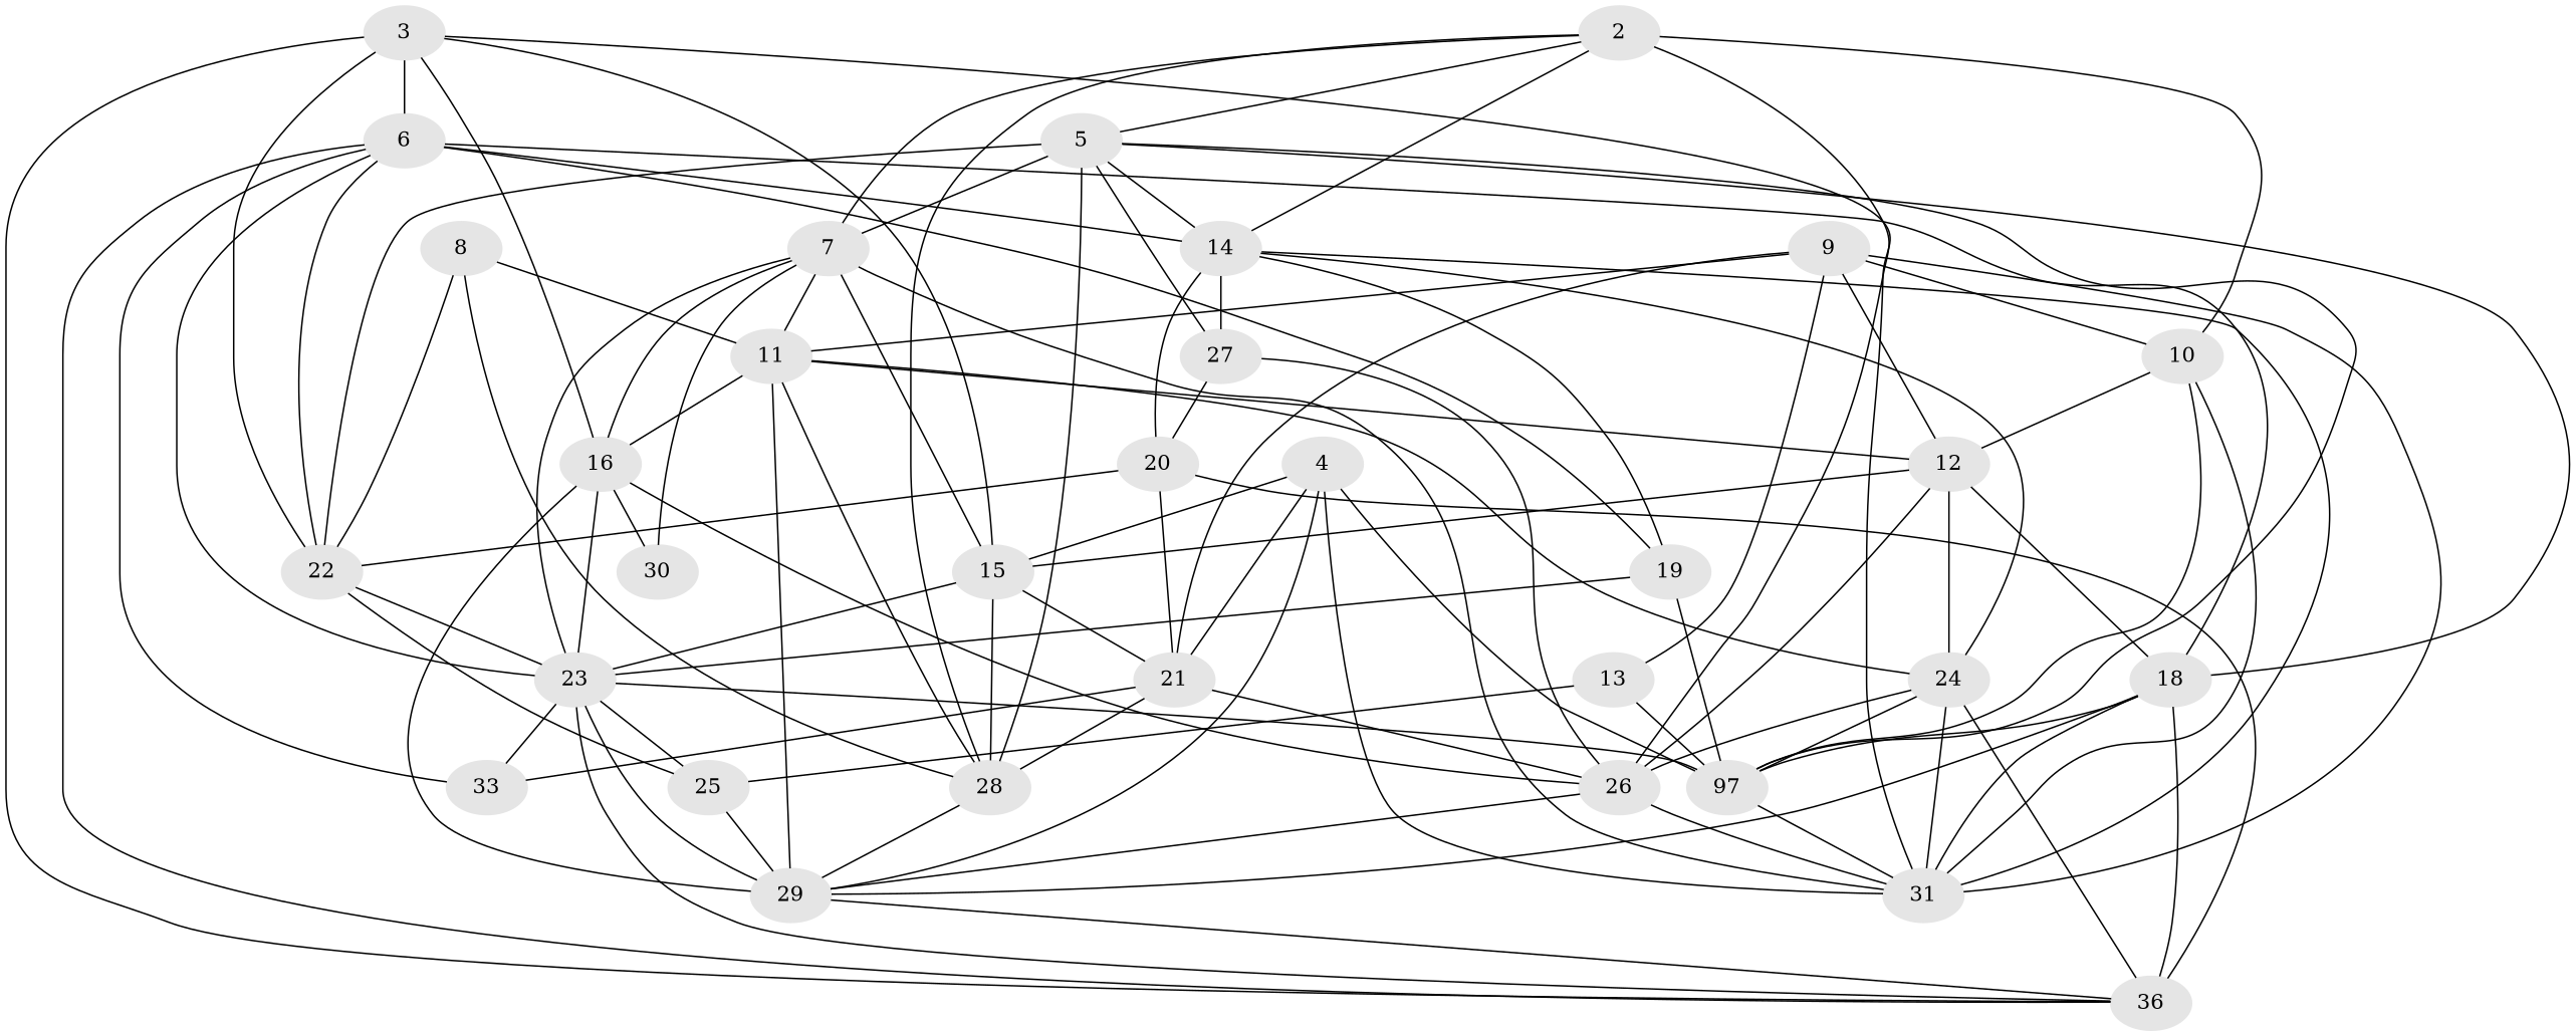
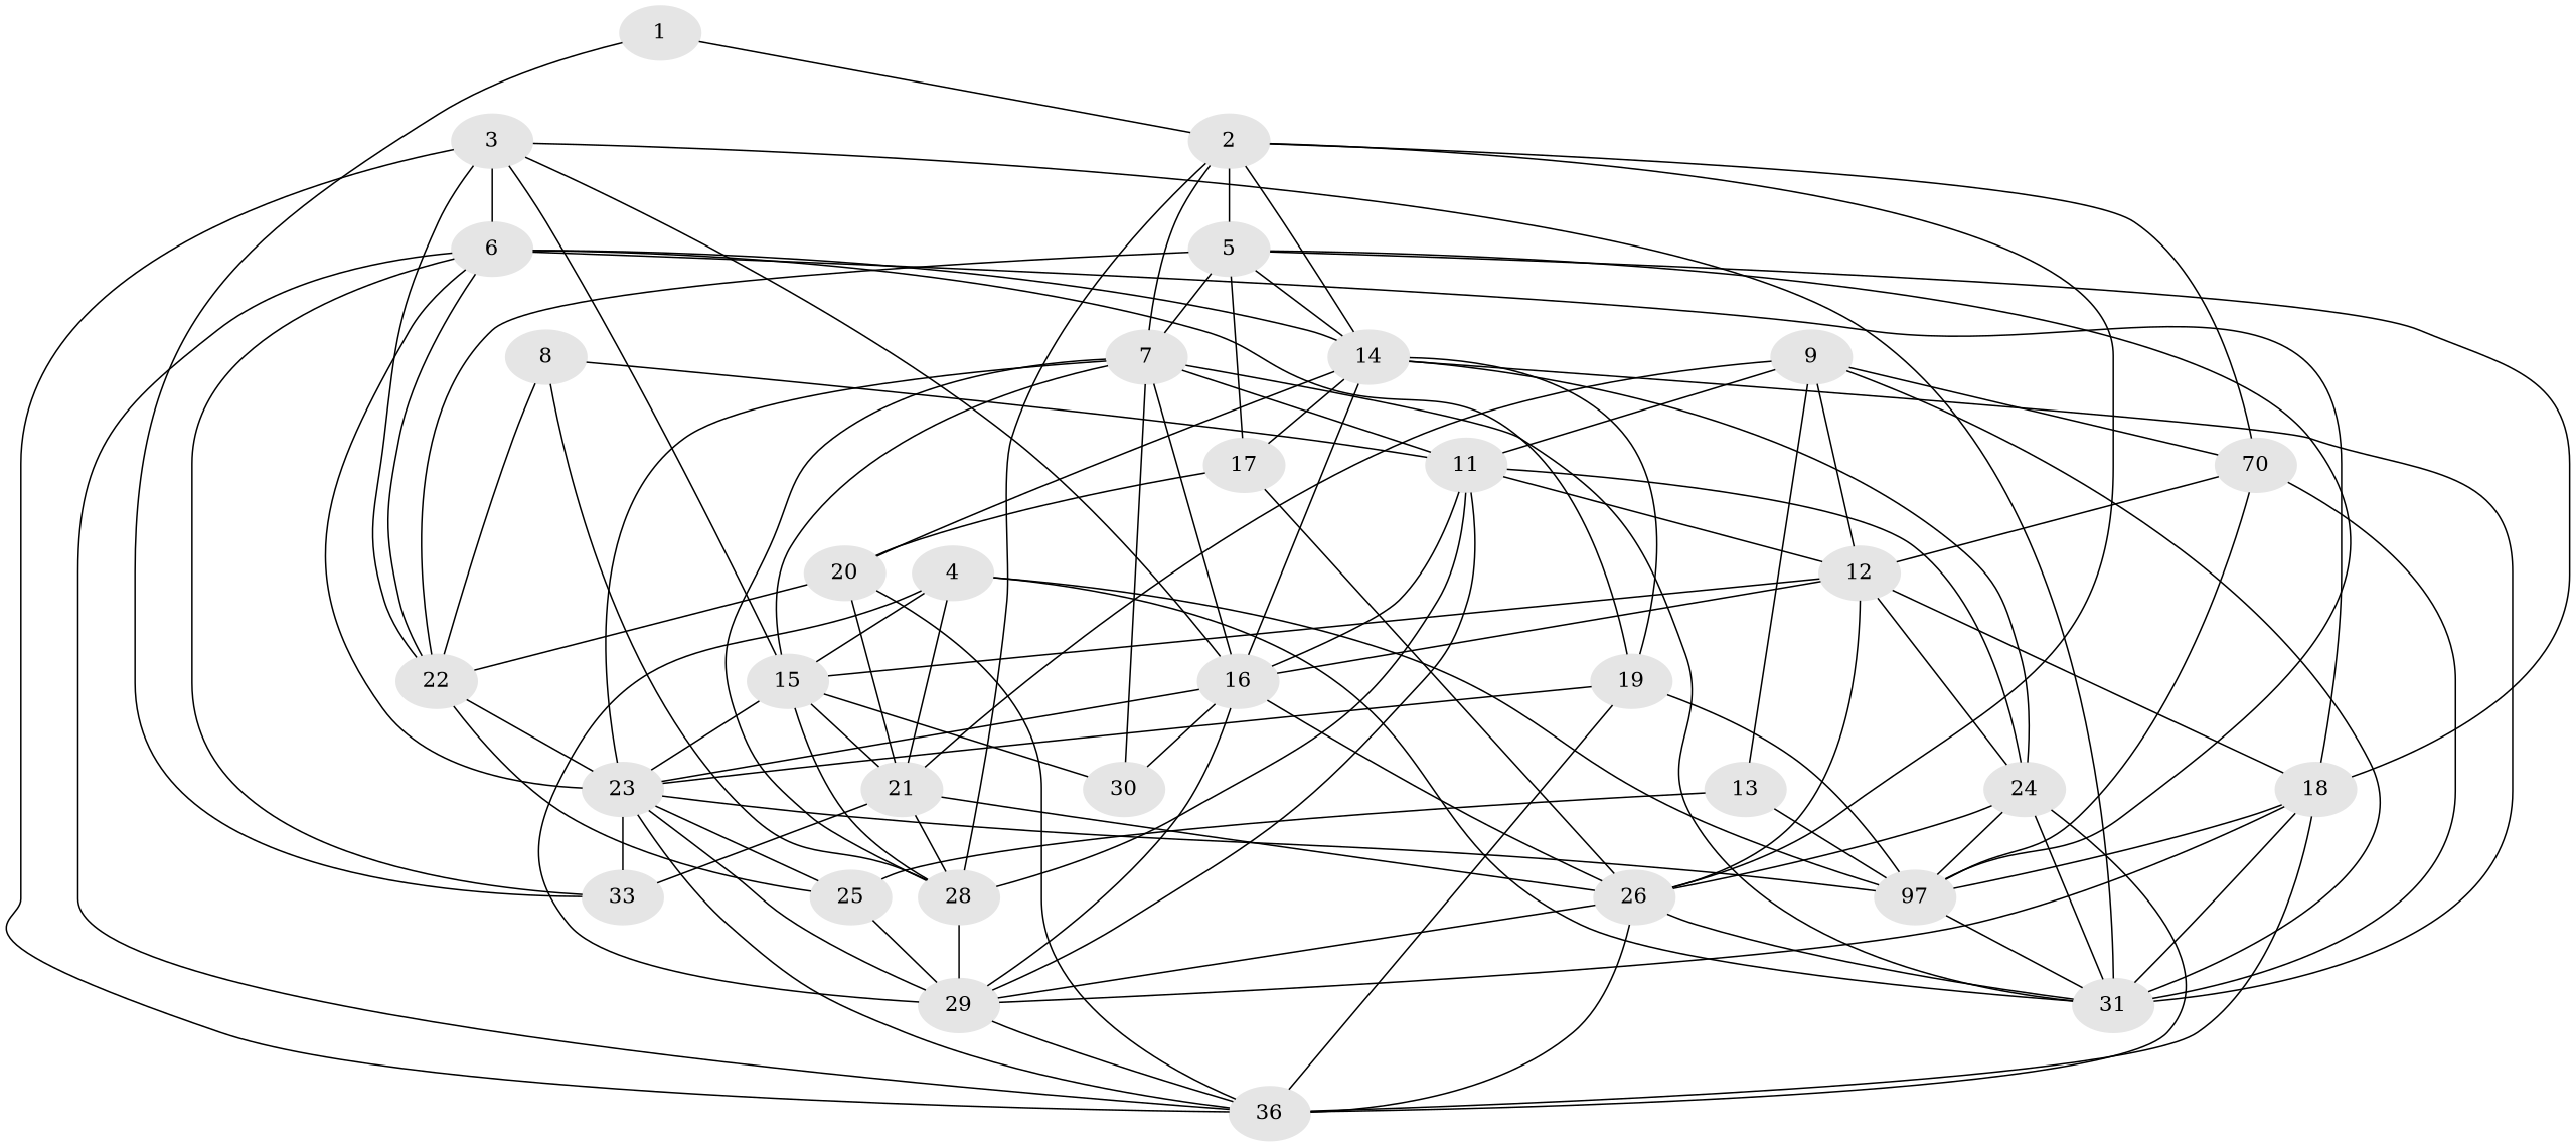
  graph {
    node [color=gray90 style=filled]
    edge [weight=1.0]
+   1
    2
    33
    5
    7
-   10
+   10 [label=70]
    14
    26
    28
    22
    n11 [label=97]
-   17 [label=27]
+   17
    18
    15
    16
    31
    23
    11
    30
    12
    19
    24
    20
    n24 [label=36]
    29
    3
    6
    21
    25
    4
    8
    9
    13
+   1 -- 2
+   1 -- 33
    2 -- 5
    2 -- 7
    2 -- 10
    2 -- 14
    2 -- 26
    2 -- 28
    5 -- 7 [weight=3.0]
    5 -- 14
-   5 -- 28 [weight=2.0]
+   7 -- 28 [weight=2.0]
    5 -- 22
    5 -- n11
    5 -- 17
    5 -- 18
    7 -- 15 [weight=2.0]
    7 -- 16
    7 -- 31
    7 -- 23
    7 -- 11
    7 -- 30
    10 -- n11
    10 -- 31 [weight=2.0]
    10 -- 12
    14 -- 17
+   14 -- 16
    14 -- 31
    14 -- 19
    14 -- 24
    14 -- 20 [weight=2.0]
    26 -- 31
+   26 -- n24
    26 -- 29
    28 -- 29
    22 -- 23
    22 -- 25
    n11 -- 31
    17 -- 26
    17 -- 20
    18 -- n11
    18 -- 31
    18 -- n24 [weight=2.0]
    18 -- 29
    15 -- 28
    15 -- 23 [weight=2.0]
+   15 -- 30
    15 -- 21
    16 -- 26
    16 -- 23
    16 -- 30
    16 -- 29
    23 -- 33 [weight=2.0]
    23 -- n11
    23 -- n24
    23 -- 29
    23 -- 25
    11 -- 28
    11 -- 16
    11 -- 12
    11 -- 24
    11 -- 29 [weight=2.0]
    12 -- 26
    12 -- 18
    12 -- 15
+   12 -- 16
    12 -- 24
    19 -- n11
    19 -- 23
+   19 -- n24
    24 -- 26 [weight=2.0]
    24 -- n11
    24 -- 31
    24 -- n24 [weight=2.0]
    20 -- 22
    20 -- n24 [weight=2.0]
    20 -- 21
    29 -- n24
    3 -- 22 [weight=2.0]
    3 -- 15
    3 -- 16
    3 -- 31
    3 -- n24
    3 -- 6 [weight=2.0]
    6 -- 33
    6 -- 14
    6 -- 22
    6 -- 18 [weight=2.0]
    6 -- 23
    6 -- 19
    6 -- n24
    21 -- 33 [weight=2.0]
    21 -- 26
    21 -- 28
    25 -- 29 [weight=3.0]
    4 -- n11
    4 -- 15 [weight=2.0]
    4 -- 31
    4 -- 29
    4 -- 21
    8 -- 28
    8 -- 22
    8 -- 11
    9 -- 10
    9 -- 31
    9 -- 11
    9 -- 12 [weight=3.0]
    9 -- 21 [weight=3.0]
    9 -- 13
    13 -- n11 [weight=2.0]
    13 -- 25
  }
